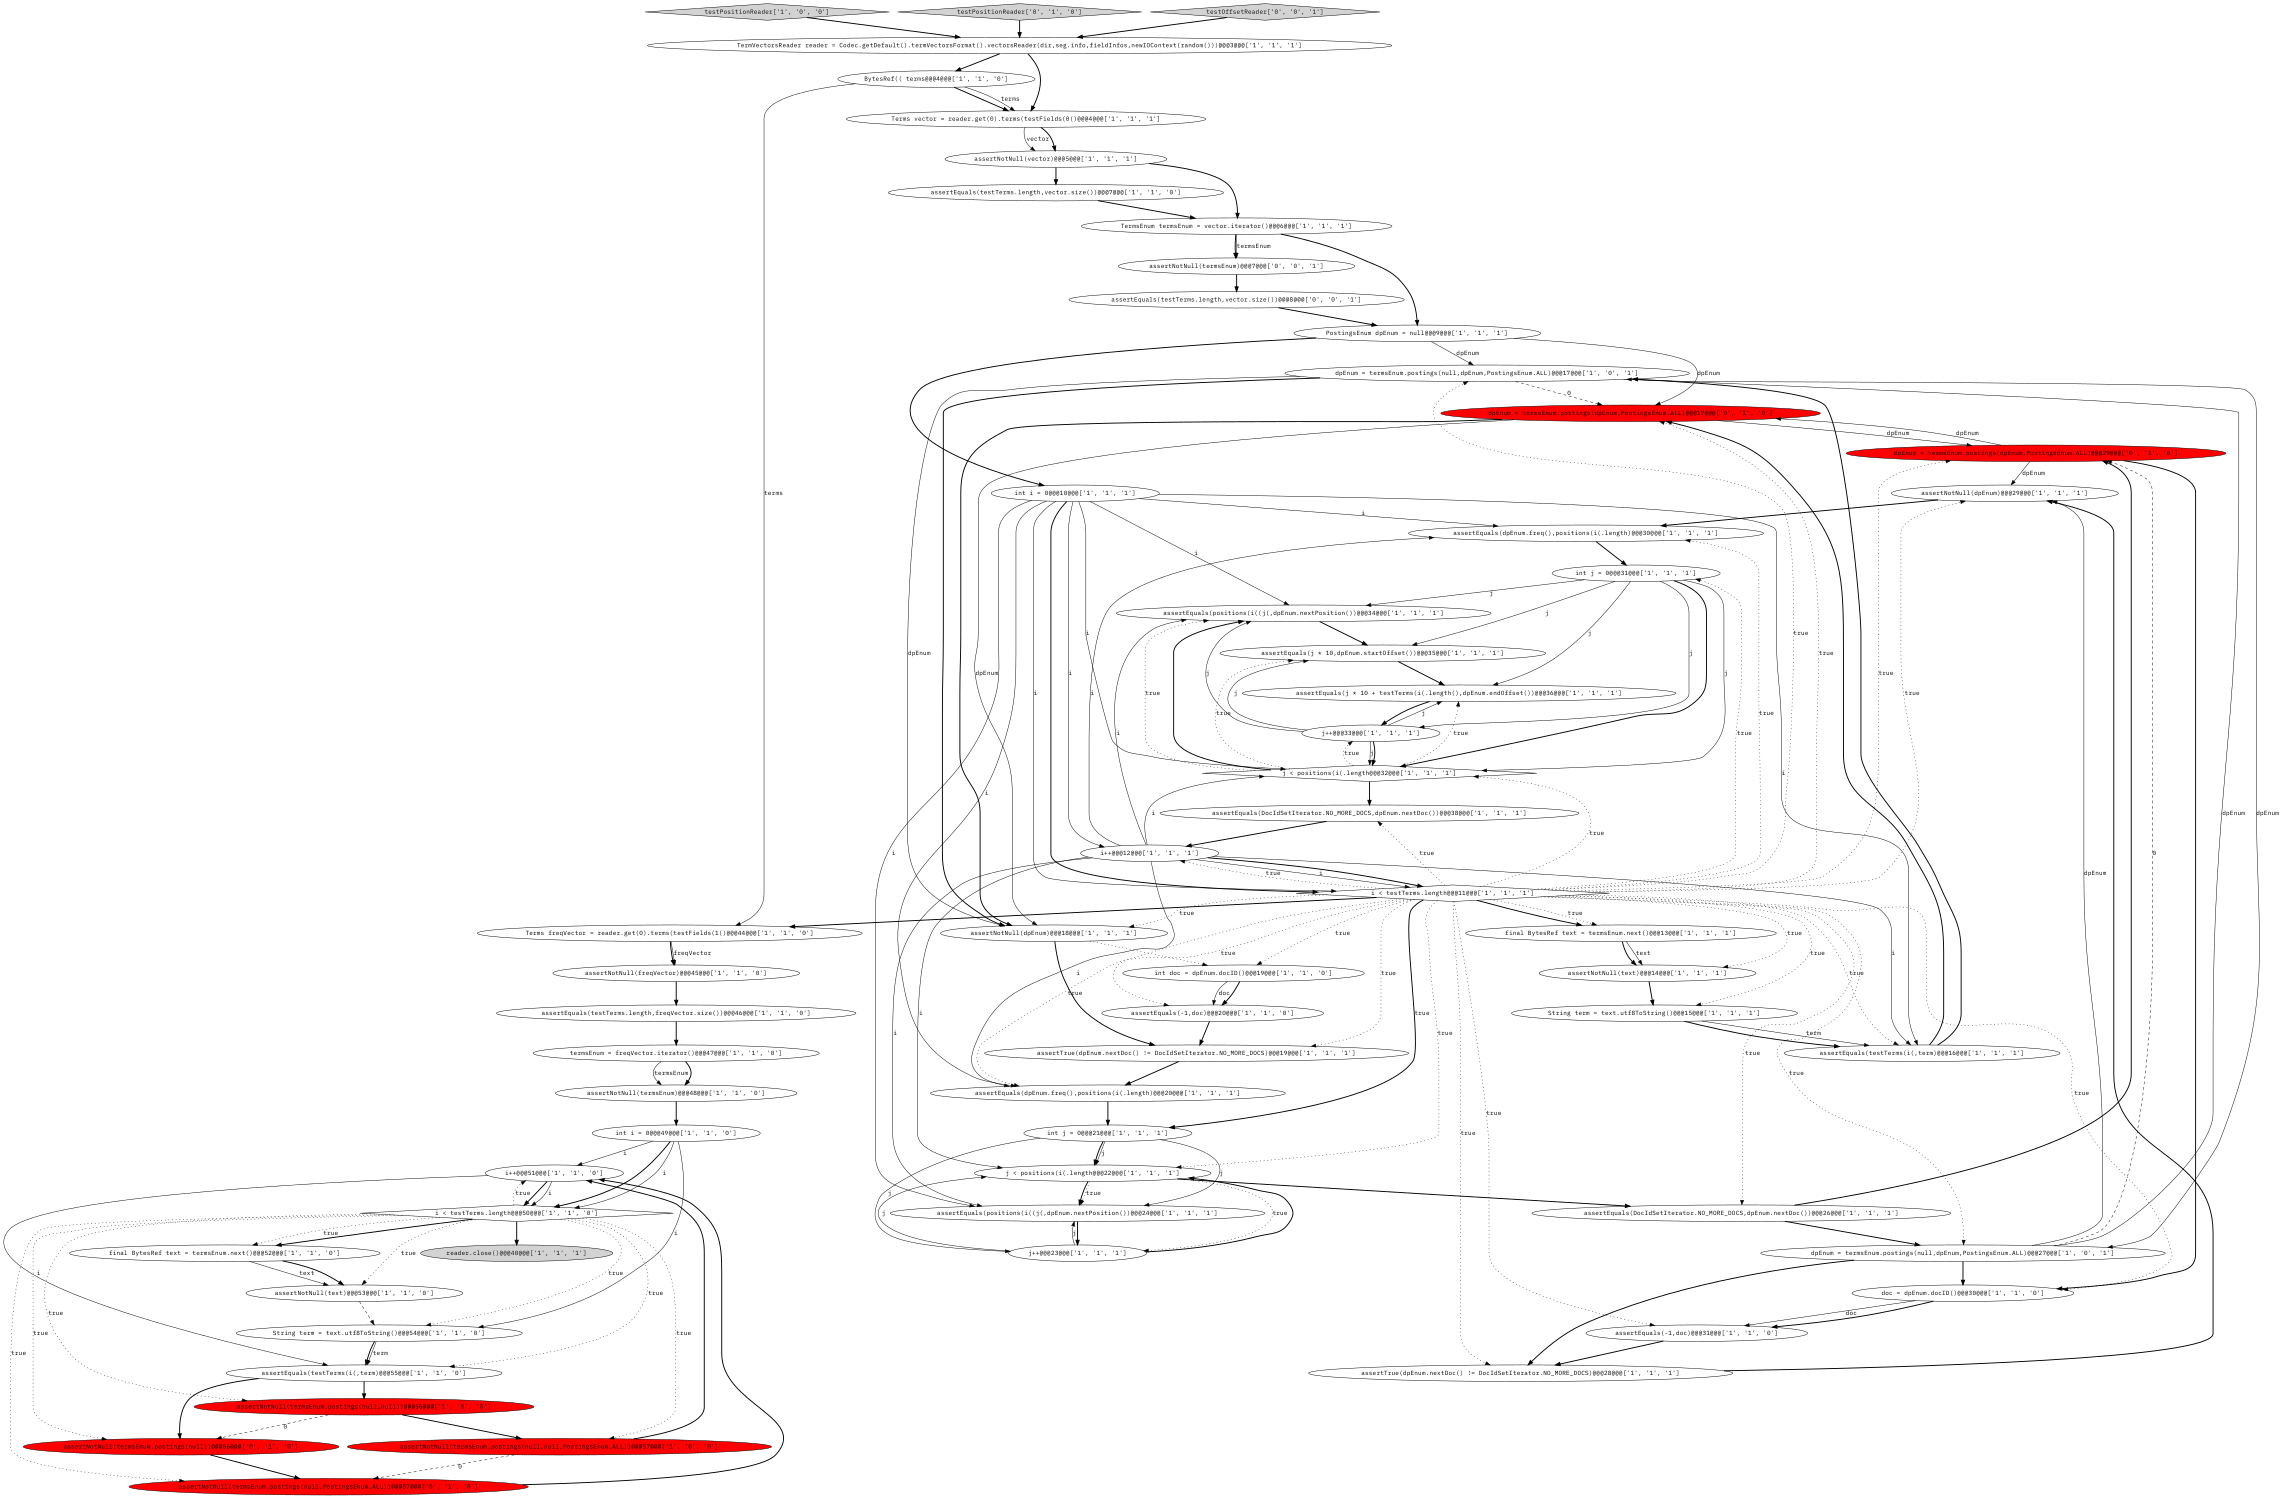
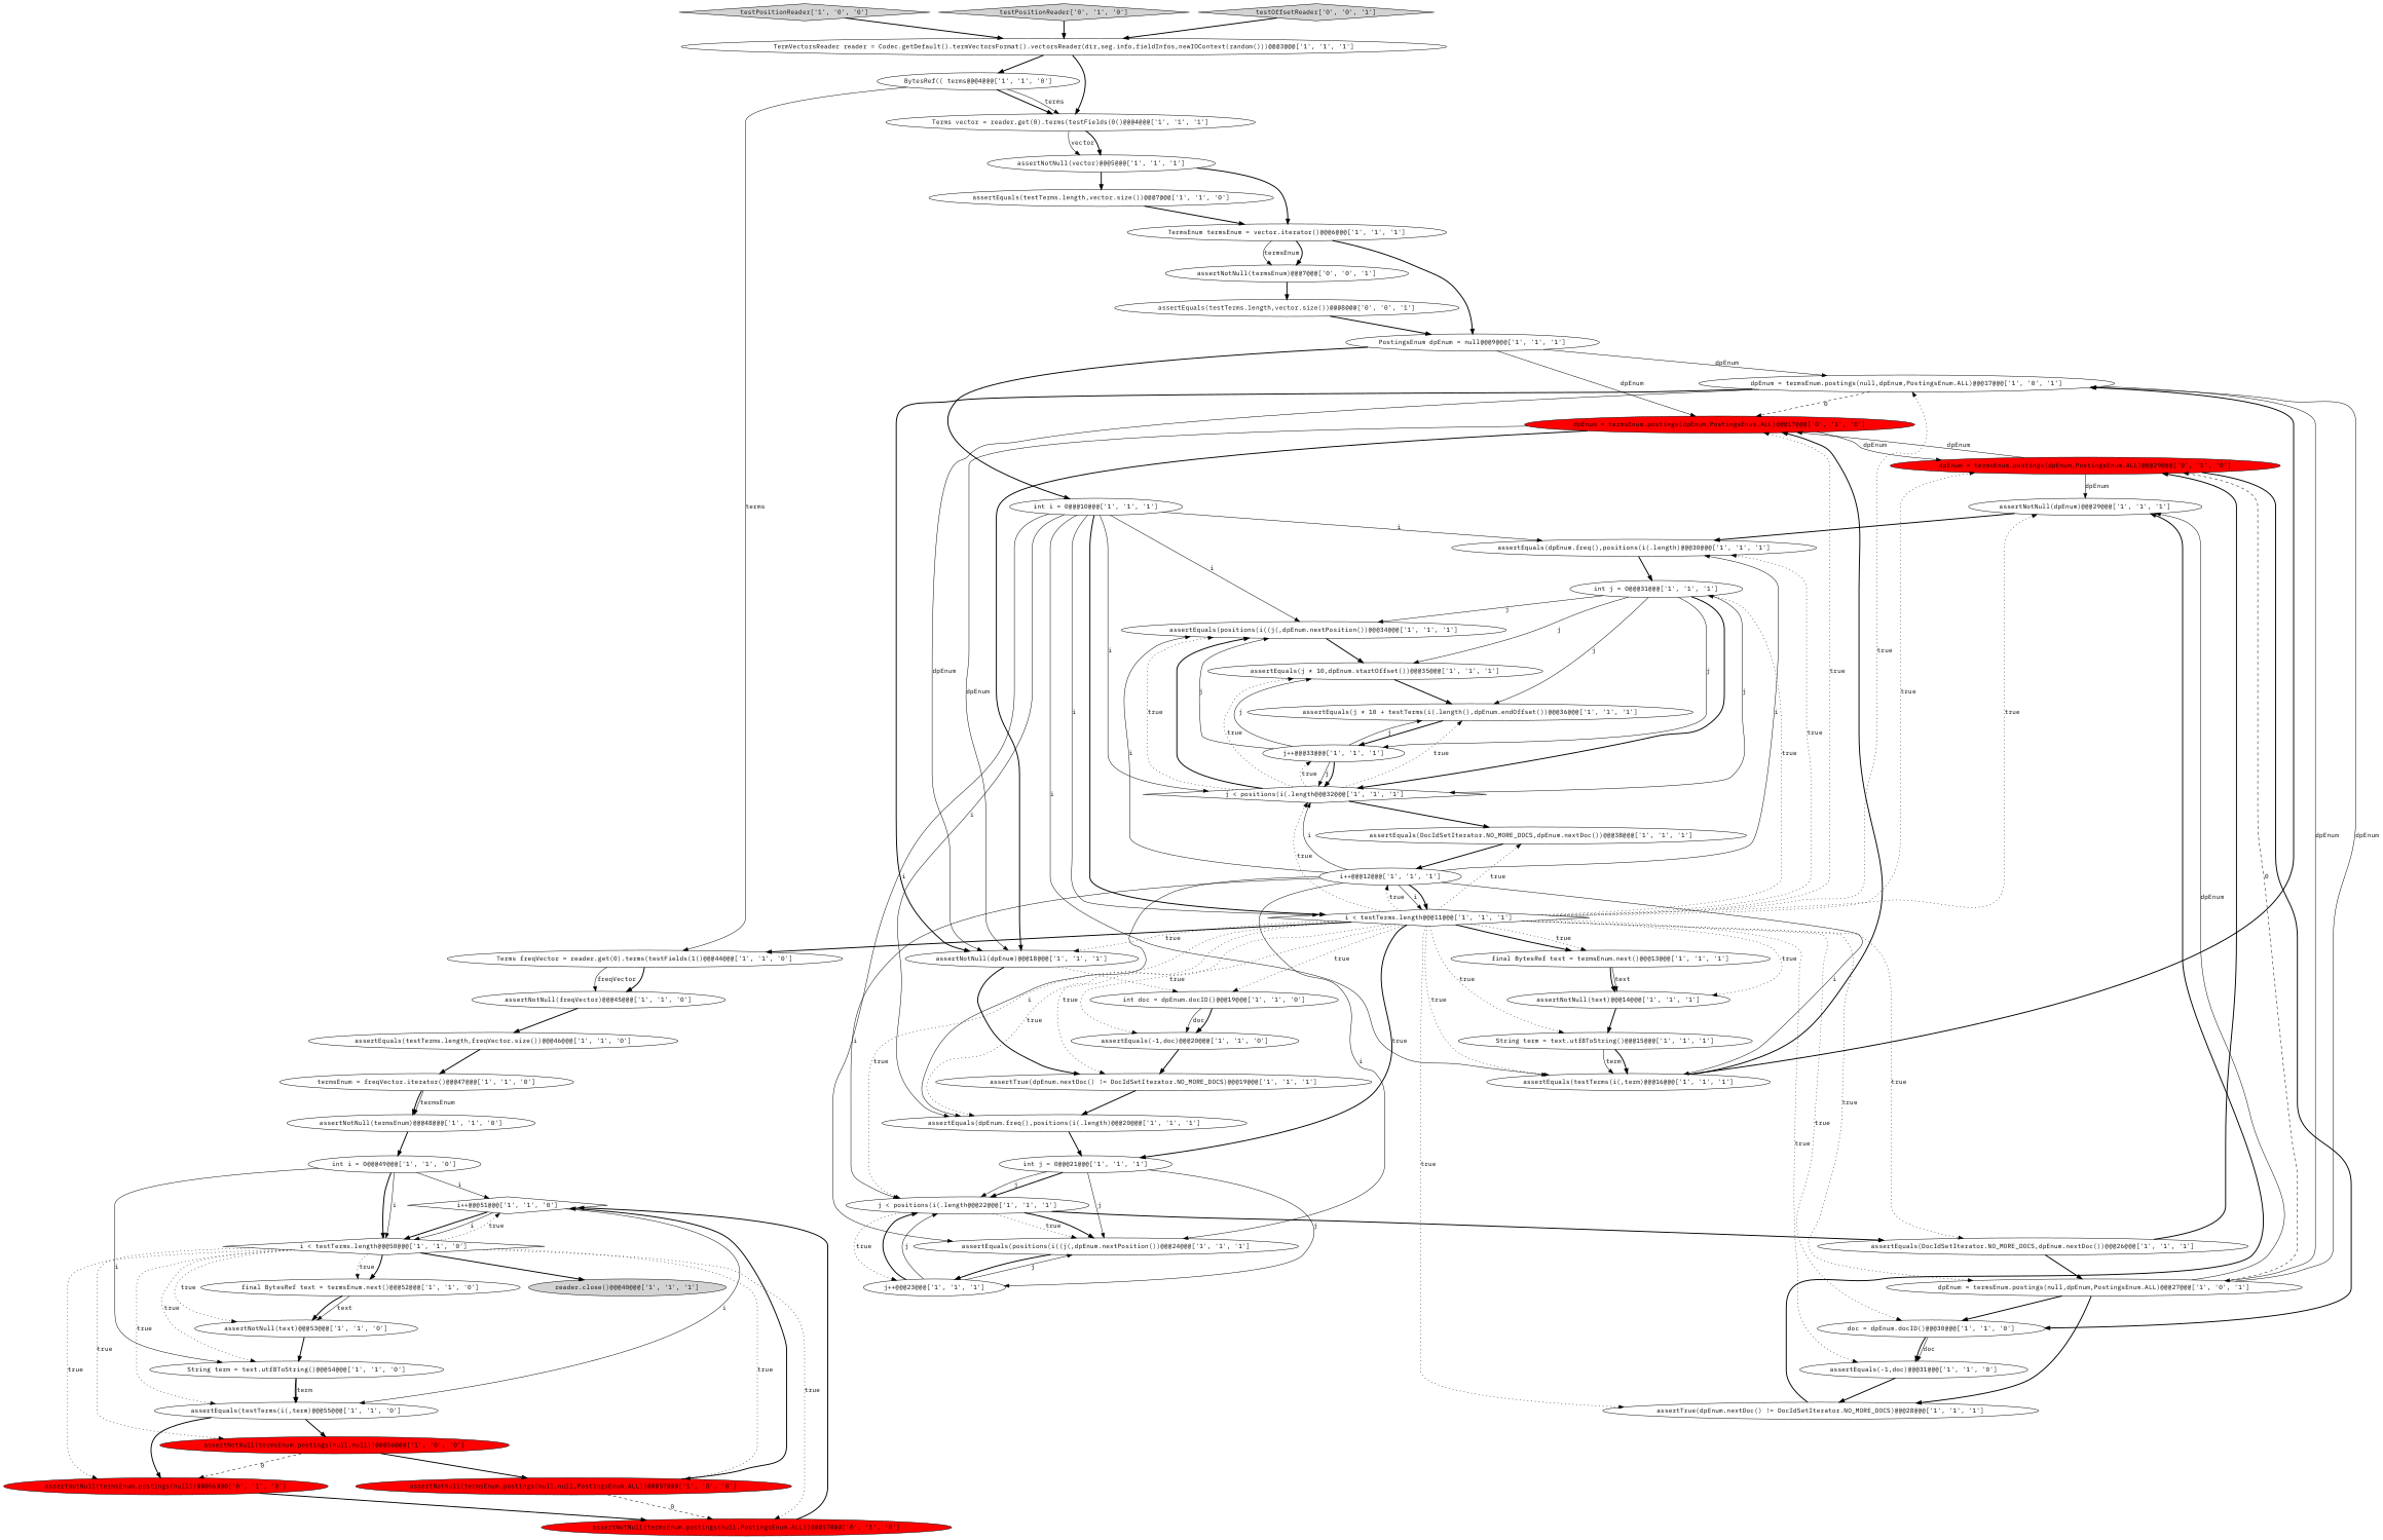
  digraph {
    fontname="IBM Plex Mono"
    node [fillcolor=white fontname="IBM Plex Mono" shape=ellipse style=filled]
    edge [fontname="IBM Plex Mono" style=bold]
    n1 [label="assertNotNull(freqVector)@@@45@@@['1', '1', '0']"]
    n2 [label="assertEquals(testTerms.length,freqVector.size())@@@46@@@['1', '1', '0']"]
    n3 [label="termsEnum = freqVector.iterator()@@@47@@@['1', '1', '0']"]
    n4 [label="TermVectorsReader reader = Codec.getDefault().termVectorsFormat().vectorsReader(dir,seg.info,fieldInfos,newIOContext(random()))@@@3@@@['1', '1', '1']"]
    n5 [label="BytesRef(( terms@@@4@@@['1', '1', '0']"]
    n6 [label="Terms vector = reader.get(0).terms(testFields(0()@@@4@@@['1', '1', '1']"]
    n7 [label="Terms freqVector = reader.get(0).terms(testFields(1()@@@44@@@['1', '1', '0']"]
    n8 [label="assertNotNull(vector)@@@5@@@['1', '1', '1']"]
    n9 [label="assertEquals(DocIdSetIterator.NO_MORE_DOCS,dpEnum.nextDoc())@@@38@@@['1', '1', '1']"]
    n10 [label="i++@@@12@@@['1', '1', '1']"]
    n11 [label="assertEquals(testTerms(i(,term)@@@16@@@['1', '1', '1']"]
    n12 [label="assertEquals(positions(i((j(,dpEnum.nextPosition())@@@34@@@['1', '1', '1']"]
    n13 [label="j < positions(i(.length@@@22@@@['1', '1', '1']"]
    n14 [label="i < testTerms.length@@@11@@@['1', '1', '1']" shape=diamond]
    n15 [label="assertEquals(positions(i((j(,dpEnum.nextPosition())@@@24@@@['1', '1', '1']"]
    n16 [label="j < positions(i(.length@@@32@@@['1', '1', '1']" shape=diamond]
    n17 [label="assertEquals(dpEnum.freq(),positions(i(.length)@@@30@@@['1', '1', '1']"]
    n18 [label="assertEquals(dpEnum.freq(),positions(i(.length)@@@20@@@['1', '1', '1']"]
    n19 [fillcolor=red label="assertNotNull(termsEnum.postings(null,PostingsEnum.ALL))@@@57@@@['0', '1', '0']"]
-   n20 [label="i++@@@51@@@['1', '1', '0']"]
+   n20 [label="i++@@@51@@@['1', '1', '0']" shape=diamond]
    n21 [label="assertEquals(testTerms(i(,term)@@@55@@@['1', '1', '0']"]
    n22 [label="i < testTerms.length@@@50@@@['1', '1', '0']" shape=diamond]
    n23 [fillcolor=red label="assertNotNull(termsEnum.postings(null,null))@@@56@@@['1', '0', '0']"]
    n24 [fillcolor=red label="assertNotNull(termsEnum.postings(null))@@@56@@@['0', '1', '0']"]
    n25 [fillcolor=red label="assertNotNull(termsEnum.postings(null,null,PostingsEnum.ALL))@@@57@@@['1', '0', '0']"]
    n26 [label="String term = text.utf8ToString()@@@54@@@['1', '1', '0']"]
    n27 [fillcolor=lightgray label="reader.close()@@@40@@@['1', '1', '1']"]
    n28 [label="assertNotNull(text)@@@53@@@['1', '1', '0']"]
    n29 [label="final BytesRef text = termsEnum.next()@@@52@@@['1', '1', '0']"]
    n30 [label="assertNotNull(termsEnum)@@@7@@@['0', '0', '1']"]
    n31 [label="assertEquals(testTerms.length,vector.size())@@@8@@@['0', '0', '1']"]
    n32 [label="PostingsEnum dpEnum = null@@@9@@@['1', '1', '1']"]
    n33 [label="assertEquals(testTerms.length,vector.size())@@@7@@@['1', '1', '0']"]
    n34 [label="TermsEnum termsEnum = vector.iterator()@@@6@@@['1', '1', '1']"]
    n35 [label="dpEnum = termsEnum.postings(null,dpEnum,PostingsEnum.ALL)@@@17@@@['1', '0', '1']"]
    n36 [fillcolor=red label="dpEnum = termsEnum.postings(dpEnum,PostingsEnum.ALL)@@@17@@@['0', '1', '0']"]
    n37 [label="assertEquals(j * 10,dpEnum.startOffset())@@@35@@@['1', '1', '1']"]
    n38 [label="assertEquals(DocIdSetIterator.NO_MORE_DOCS,dpEnum.nextDoc())@@@26@@@['1', '1', '1']"]
    n39 [label="j++@@@23@@@['1', '1', '1']"]
    n40 [label="doc = dpEnum.docID()@@@30@@@['1', '1', '0']"]
    n41 [label="assertEquals(-1,doc)@@@31@@@['1', '1', '0']"]
    n42 [fillcolor=red label="dpEnum = termsEnum.postings(dpEnum,PostingsEnum.ALL)@@@29@@@['0', '1', '0']"]
    n43 [label="dpEnum = termsEnum.postings(null,dpEnum,PostingsEnum.ALL)@@@27@@@['1', '0', '1']"]
    n44 [label="int j = 0@@@21@@@['1', '1', '1']"]
    n45 [label="assertNotNull(dpEnum)@@@18@@@['1', '1', '1']"]
    n46 [label="assertEquals(-1,doc)@@@20@@@['1', '1', '0']"]
    n47 [label="int j = 0@@@31@@@['1', '1', '1']"]
    n48 [label="assertNotNull(text)@@@14@@@['1', '1', '1']"]
    n49 [label="assertTrue(dpEnum.nextDoc() != DocIdSetIterator.NO_MORE_DOCS)@@@19@@@['1', '1', '1']"]
    n50 [label="final BytesRef text = termsEnum.next()@@@13@@@['1', '1', '1']"]
    n51 [label="assertTrue(dpEnum.nextDoc() != DocIdSetIterator.NO_MORE_DOCS)@@@28@@@['1', '1', '1']"]
    n52 [label="String term = text.utf8ToString()@@@15@@@['1', '1', '1']"]
    n53 [label="int doc = dpEnum.docID()@@@19@@@['1', '1', '0']"]
    n54 [label="assertNotNull(dpEnum)@@@29@@@['1', '1', '1']"]
    n55 [label="assertEquals(j * 10 + testTerms(i(.length(),dpEnum.endOffset())@@@36@@@['1', '1', '1']"]
    n56 [label="j++@@@33@@@['1', '1', '1']"]
    n57 [label="int i = 0@@@10@@@['1', '1', '1']"]
    n58 [label="assertNotNull(termsEnum)@@@48@@@['1', '1', '0']"]
    n59 [label="int i = 0@@@49@@@['1', '1', '0']"]
    n60 [fillcolor=lightgray label="testPositionReader['1', '0', '0']" shape=diamond]
    n61 [fillcolor=lightgray label="testPositionReader['0', '1', '0']" shape=diamond]
    n62 [fillcolor=lightgray label="testOffsetReader['0', '0', '1']" shape=diamond]
    n1 -> n2
    n2 -> n3
    n3 -> n58
    n3 -> n58 [label=termsEnum style=solid]
    n4 -> n5
    n4 -> n6
    n5 -> n6
    n5 -> n6 [label=terms style=solid]
    n5 -> n7 [label=terms style=solid]
    n6 -> n8 [label=vector style=solid]
    n6 -> n8
    n7 -> n1
    n7 -> n1 [label=freqVector style=solid]
    n8 -> n33
    n8 -> n34
    n9 -> n10
    n10 -> n11 [label=i style=solid]
    n10 -> n12 [label=i style=solid]
    n10 -> n13 [label=i style=solid]
    n10 -> n14 [label=i style=solid]
    n10 -> n14
    n10 -> n15 [label=i style=solid]
    n10 -> n16 [label=i style=solid]
    n10 -> n17 [label=i style=solid]
    n10 -> n18 [label=i style=solid]
    n11 -> n35
    n11 -> n36
    n12 -> n37
    n13 -> n15 [label=true style=dotted]
    n13 -> n15
    n13 -> n38
    n13 -> n39 [label=true style=dotted]
    n14 -> n7
    n14 -> n9 [label=true style=dotted]
    n14 -> n10 [label=true style=dotted]
    n14 -> n11 [label=true style=dotted]
    n14 -> n13 [label=true style=dotted]
    n14 -> n16 [label=true style=dotted]
    n14 -> n17 [label=true style=dotted]
    n14 -> n18 [label=true style=dotted]
    n14 -> n35 [label=true style=dotted]
    n14 -> n36 [label=true style=dotted]
    n14 -> n38 [label=true style=dotted]
    n14 -> n40 [label=true style=dotted]
    n14 -> n41 [label=true style=dotted]
    n14 -> n42 [label=true style=dotted]
    n14 -> n43 [label=true style=dotted]
    n14 -> n44 [label=true]
    n14 -> n45 [label=true style=dotted]
    n14 -> n46 [label=true style=dotted]
    n14 -> n47 [label=true style=dotted]
    n14 -> n48 [label=true style=dotted]
    n14 -> n49 [label=true style=dotted]
    n14 -> n50 [label=true style=dotted]
    n14 -> n50
    n14 -> n51 [label=true style=dotted]
    n14 -> n52 [label=true style=dotted]
    n14 -> n53 [label=true style=dotted]
    n14 -> n54 [label=true style=dotted]
    n15 -> n39
    n16 -> n9
    n16 -> n12 [label=true style=dotted]
    n16 -> n12
    n16 -> n37 [label=true style=dotted]
    n16 -> n55 [label=true style=dotted]
    n16 -> n56 [label=true style=dotted]
    n17 -> n47
    n18 -> n44
    n19 -> n20
    n20 -> n21 [label=i style=solid]
    n20 -> n22
    n20 -> n22 [label=i style=solid]
    n21 -> n23
    n21 -> n24
    n22 -> n19 [label=true style=dotted]
    n22 -> n20 [label=true style=dotted]
    n22 -> n21 [label=true style=dotted]
    n22 -> n23 [label=true style=dotted]
    n22 -> n24 [label=true style=dotted]
    n22 -> n25 [label=true style=dotted]
    n22 -> n26 [label=true style=dotted]
    n22 -> n27
    n22 -> n28 [label=true style=dotted]
    n22 -> n29
    n22 -> n29 [label=true style=dotted]
    n23 -> n24 [label=0 style=dashed]
    n23 -> n25
    n24 -> n19
    n25 -> n19 [label=0 style=dashed]
    n25 -> n20
    n26 -> n21 [label=term style=solid]
    n26 -> n21
-   n28 -> n26 [style=dashed]
+   n28 -> n26
    n29 -> n28 [label=text style=solid]
    n29 -> n28
    n30 -> n31
    n31 -> n32
    n32 -> n35 [label=dpEnum style=solid]
    n32 -> n36 [label=dpEnum style=solid]
    n32 -> n57
    n33 -> n34
    n34 -> n30
    n34 -> n30 [label=termsEnum style=solid]
    n34 -> n32
    n35 -> n36 [label=0 style=dashed]
    n35 -> n43 [label=dpEnum style=solid]
    n35 -> n45
    n35 -> n45 [label=dpEnum style=solid]
    n36 -> n42 [label=dpEnum style=solid]
    n36 -> n45
    n36 -> n45 [label=dpEnum style=solid]
    n37 -> n55
    n38 -> n42
    n38 -> n43
    n39 -> n13
    n39 -> n13 [label=j style=solid]
    n39 -> n15 [label=j style=solid]
    n40 -> n41 [label=doc style=solid]
    n40 -> n41
    n41 -> n51
    n42 -> n36 [label=dpEnum style=solid]
    n42 -> n40
    n42 -> n54 [label=dpEnum style=solid]
    n43 -> n35 [label=dpEnum style=solid]
    n43 -> n40
    n43 -> n42 [label=0 style=dashed]
    n43 -> n51
    n43 -> n54 [label=dpEnum style=solid]
    n44 -> n13
    n44 -> n13 [label=j style=solid]
    n44 -> n15 [label=j style=solid]
    n44 -> n39 [label=j style=solid]
    n45 -> n49
    n45 -> n53 [style=dotted]
    n46 -> n49
    n47 -> n12 [label=j style=solid]
    n47 -> n16 [label=j style=solid]
    n47 -> n16
    n47 -> n37 [label=j style=solid]
    n47 -> n55 [label=j style=solid]
    n47 -> n56 [label=j style=solid]
    n48 -> n52
    n49 -> n18
    n50 -> n48
    n50 -> n48 [label=text style=solid]
    n51 -> n54
    n52 -> n11 [label=term style=solid]
    n52 -> n11
    n53 -> n46 [label=doc style=solid]
    n53 -> n46
    n54 -> n17
    n55 -> n56
    n56 -> n12 [label=j style=solid]
    n56 -> n16 [label=j style=solid]
    n56 -> n16
    n56 -> n37 [label=j style=solid]
    n56 -> n55 [label=j style=solid]
-   n57 -> n10 [label=i style=solid]
    n57 -> n11 [label=i style=solid]
    n57 -> n12 [label=i style=solid]
    n57 -> n14 [label=i style=solid]
    n57 -> n14
    n57 -> n15 [label=i style=solid]
    n57 -> n16 [label=i style=solid]
    n57 -> n17 [label=i style=solid]
    n57 -> n18 [label=i style=solid]
    n58 -> n59
    n59 -> n20 [label=i style=solid]
    n59 -> n22
    n59 -> n22 [label=i style=solid]
    n59 -> n26 [label=i style=solid]
    n60 -> n4
    n61 -> n4
    n62 -> n4
  }
